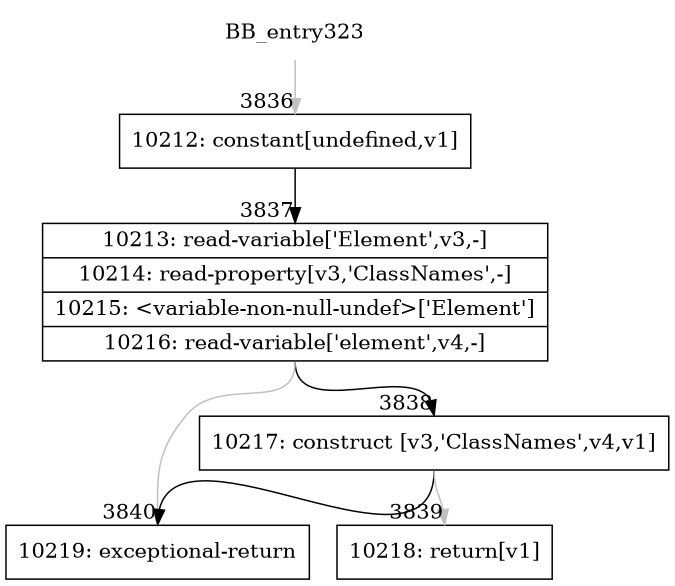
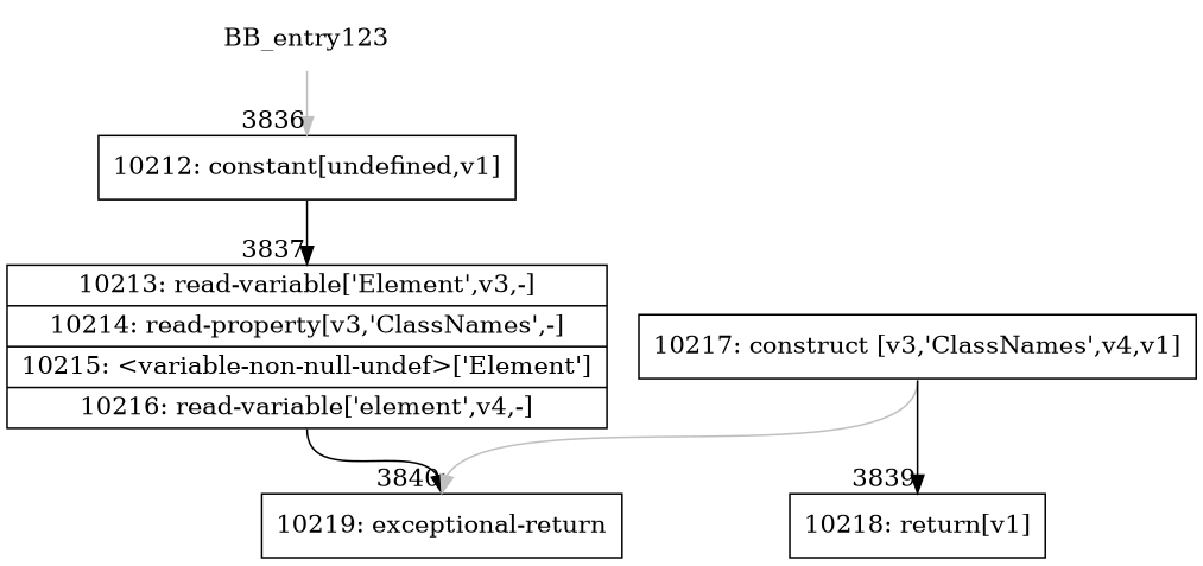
  digraph {
    rankdir=TD
    node [shape=record]
    edge [headport=n tailport=s]
-   BB_entry323 [shape=none]
+   BB_entry323 [shape=none label=BB_entry123]
    n2 [label="{10212: constant[undefined,v1]}"]
    n3 [label="{10213: read-variable['Element',v3,-]|10214: read-property[v3,'ClassNames',-]|10215: \<variable-non-null-undef\>['Element']|10216: read-variable['element',v4,-]}"]
    n4 [label="{10217: construct [v3,'ClassNames',v4,v1]}"]
    n5 [label="{10219: exceptional-return}"]
    n6 [label="{10218: return[v1]}"]
    BB_entry323 -> n2 [color=gray headlabel="    3836"]
    n2 -> n3 [headlabel="      3837"]
-   n3 -> n4 [headlabel="      3838"]
-   n3 -> n5 [color=gray headlabel="      3840"]
-   n4 -> n5 [color=black]
-   n4 -> n6 [headlabel="      3839" color=gray]
+   n3 -> n5 [color=black headlabel="      3840"]
+   n4 -> n5 [color=gray]
+   n4 -> n6 [headlabel="      3839"]
  }
